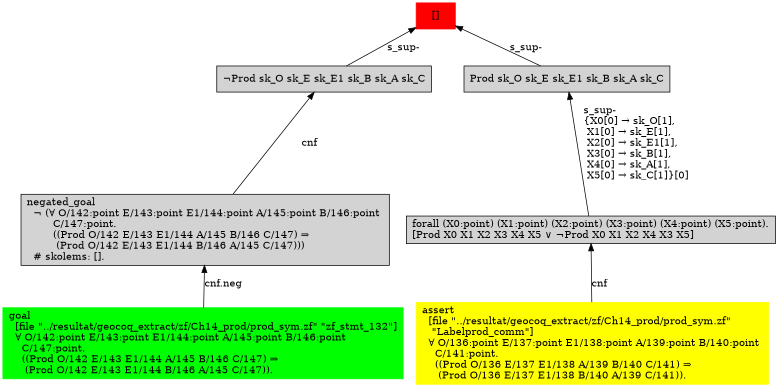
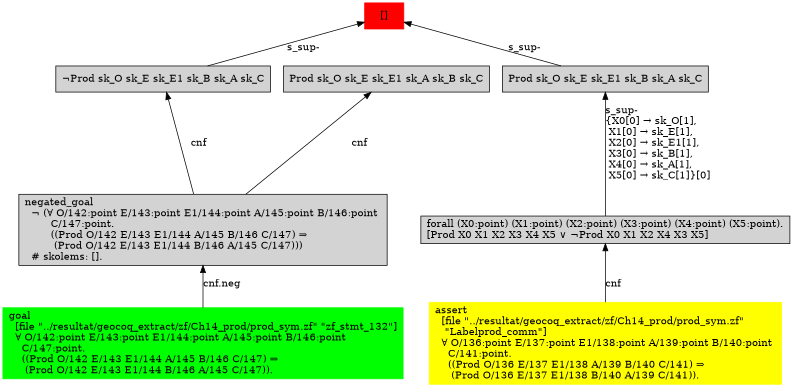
  digraph {
    node [shape=box style=filled]
    edge [dir=back]
    n1 [color=red label="[]"]
    n2 [label="¬Prod sk_O sk_E sk_E1 sk_B sk_A sk_C\l"]
    n3 [label="Prod sk_O sk_E sk_E1 sk_B sk_A sk_C\l"]
    n4 [label="negated_goal\l  ¬ (∀ O/142:point E/143:point E1/144:point A/145:point B/146:point \l        C/147:point.\l        ((Prod O/142 E/143 E1/144 A/145 B/146 C/147) ⇒\l         (Prod O/142 E/143 E1/144 B/146 A/145 C/147)))\l  # skolems: [].\l"]
    n5 [label="forall (X0:point) (X1:point) (X2:point) (X3:point) (X4:point) (X5:point).\l[Prod X0 X1 X2 X3 X4 X5 ∨ ¬Prod X0 X1 X2 X4 X3 X5]\l"]
    n6 [color=green label="goal\l  [file \"../resultat/geocoq_extract/zf/Ch14_prod/prod_sym.zf\" \"zf_stmt_132\"]\l  ∀ O/142:point E/143:point E1/144:point A/145:point B/146:point \l    C/147:point.\l    ((Prod O/142 E/143 E1/144 A/145 B/146 C/147) ⇒\l     (Prod O/142 E/143 E1/144 B/146 A/145 C/147)).\l"]
    n7 [color=yellow label="assert\l  [file \"../resultat/geocoq_extract/zf/Ch14_prod/prod_sym.zf\" \l   \"Labelprod_comm\"]\l  ∀ O/136:point E/137:point E1/138:point A/139:point B/140:point \l    C/141:point.\l    ((Prod O/136 E/137 E1/138 A/139 B/140 C/141) ⇒\l     (Prod O/136 E/137 E1/138 B/140 A/139 C/141)).\l"]
+   n8 [label="Prod sk_O sk_E sk_E1 sk_A sk_B sk_C\l"]
    n1 -> n2 [label="s_sup-\l"]
    n1 -> n3 [label="s_sup-\l"]
    n2 -> n4 [label=cnf]
    n3 -> n5 [label="s_sup-\l\{X0[0] → sk_O[1], \l X1[0] → sk_E[1], \l X2[0] → sk_E1[1], \l X3[0] → sk_B[1], \l X4[0] → sk_A[1], \l X5[0] → sk_C[1]\}[0]\l"]
    n4 -> n6 [label="cnf.neg"]
    n5 -> n7 [label=cnf]
+   n8 -> n4 [label=cnf]
  }
